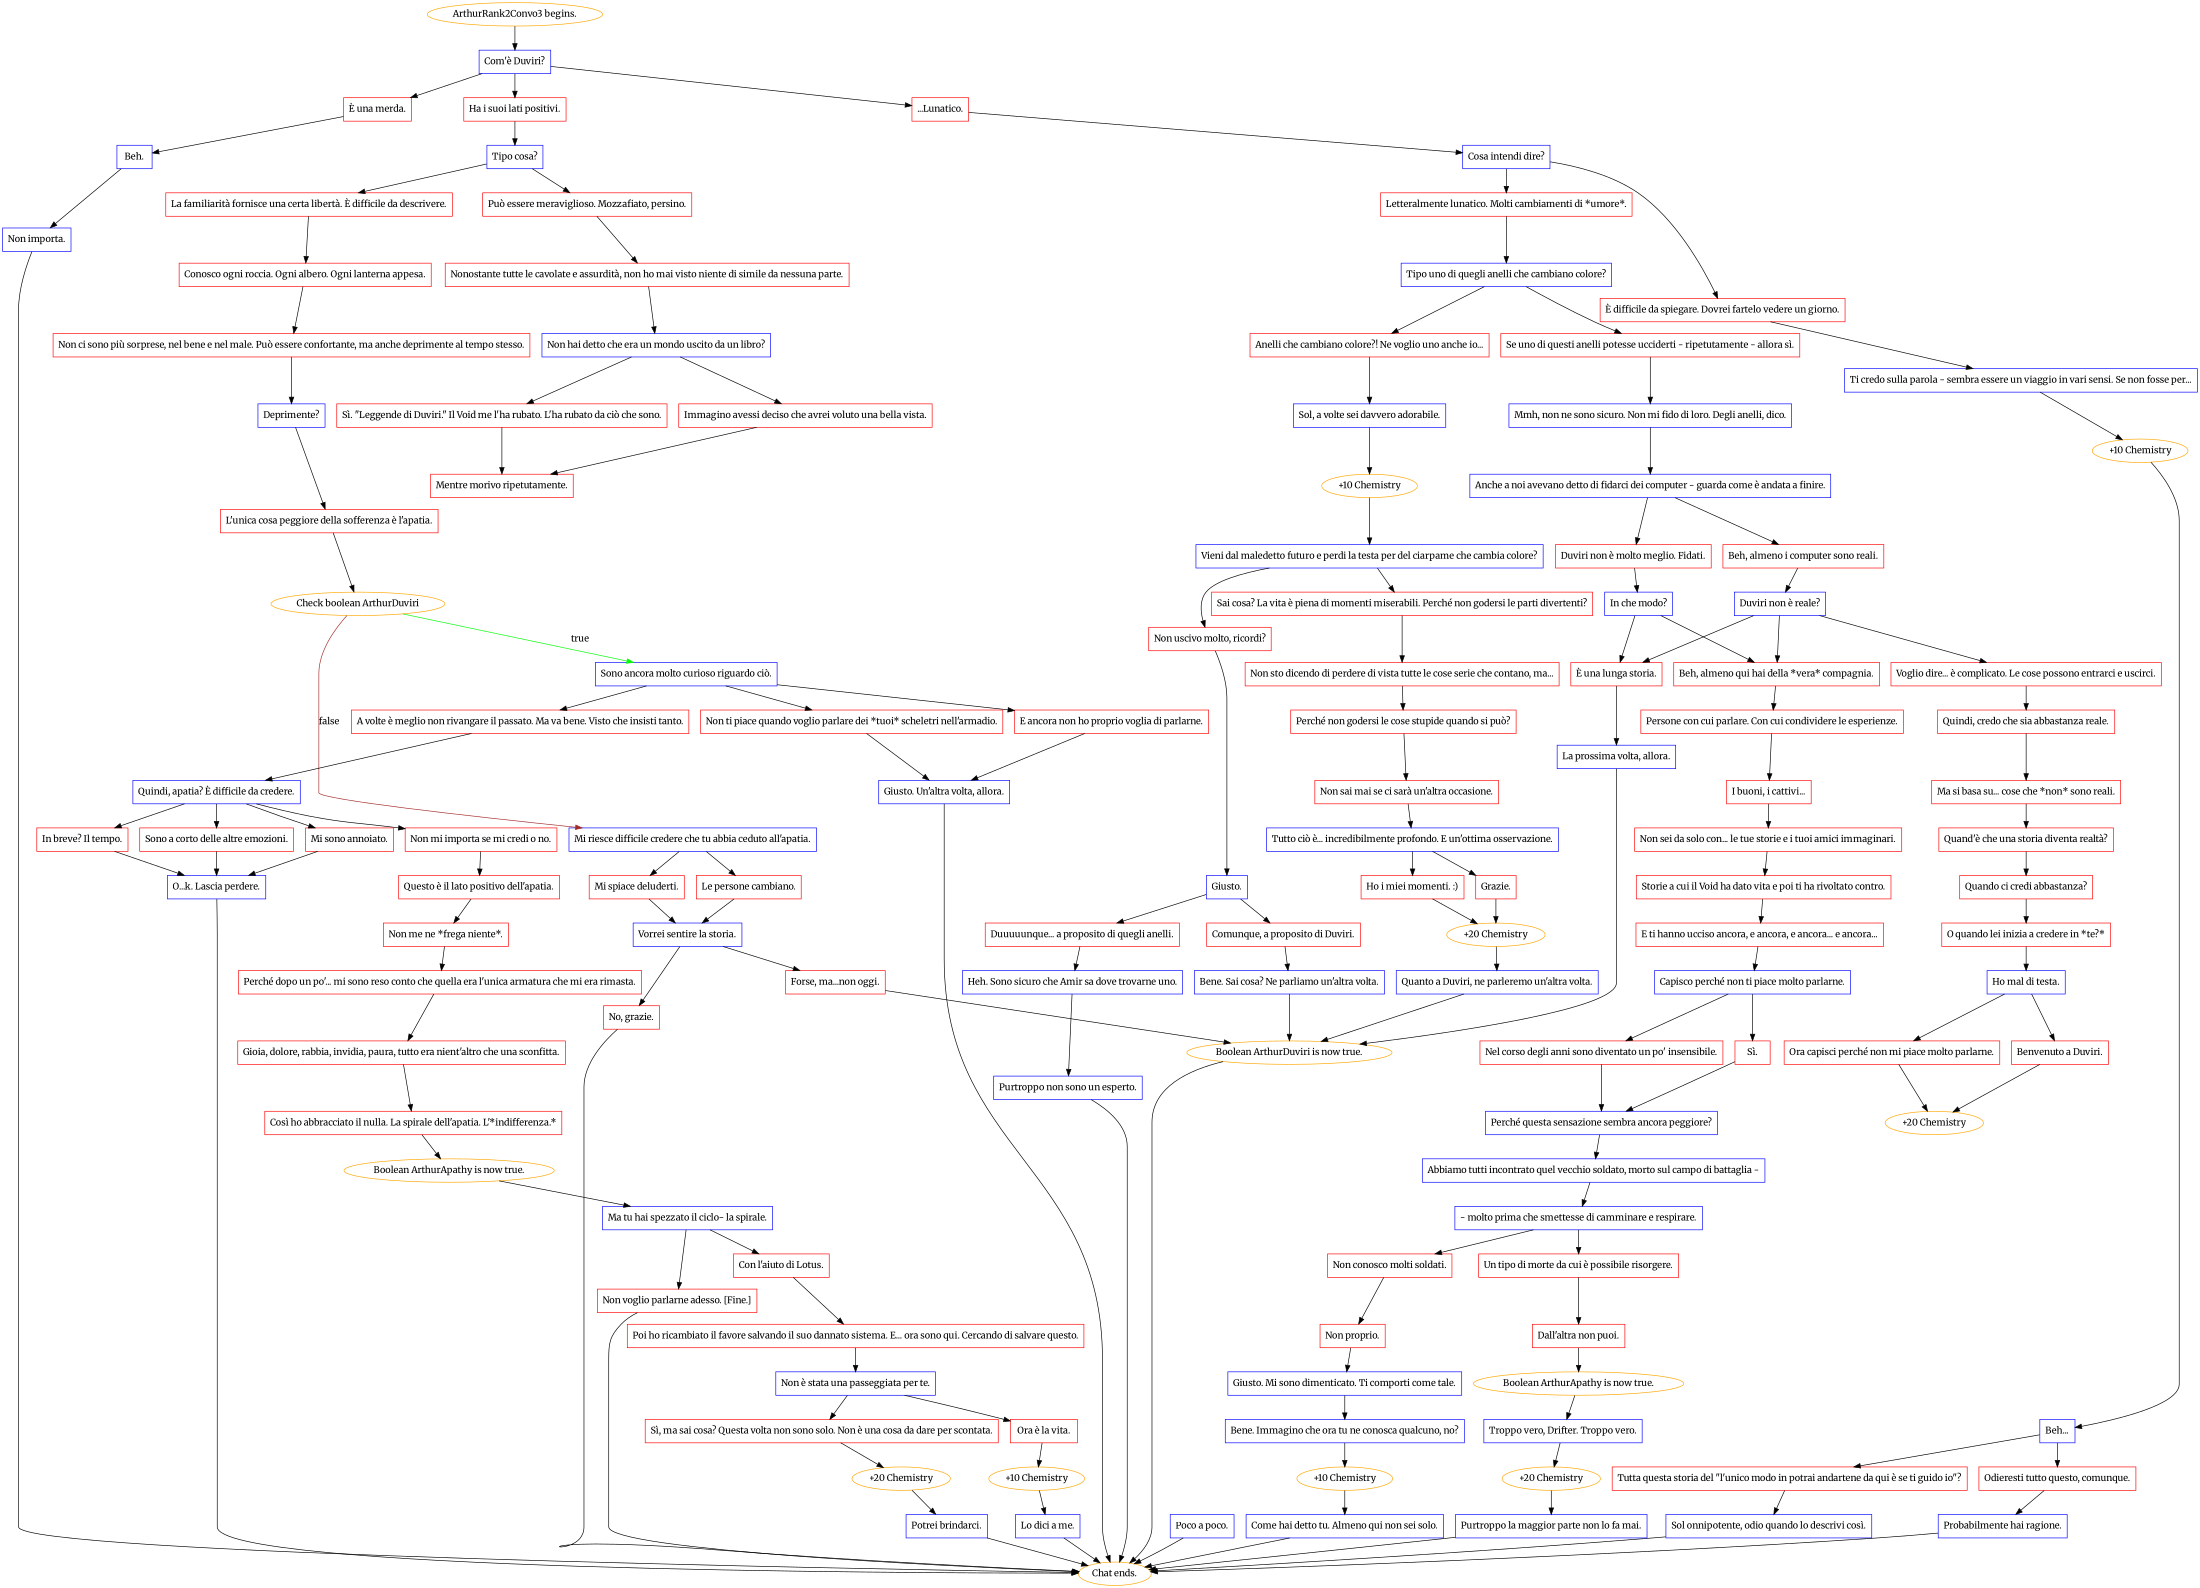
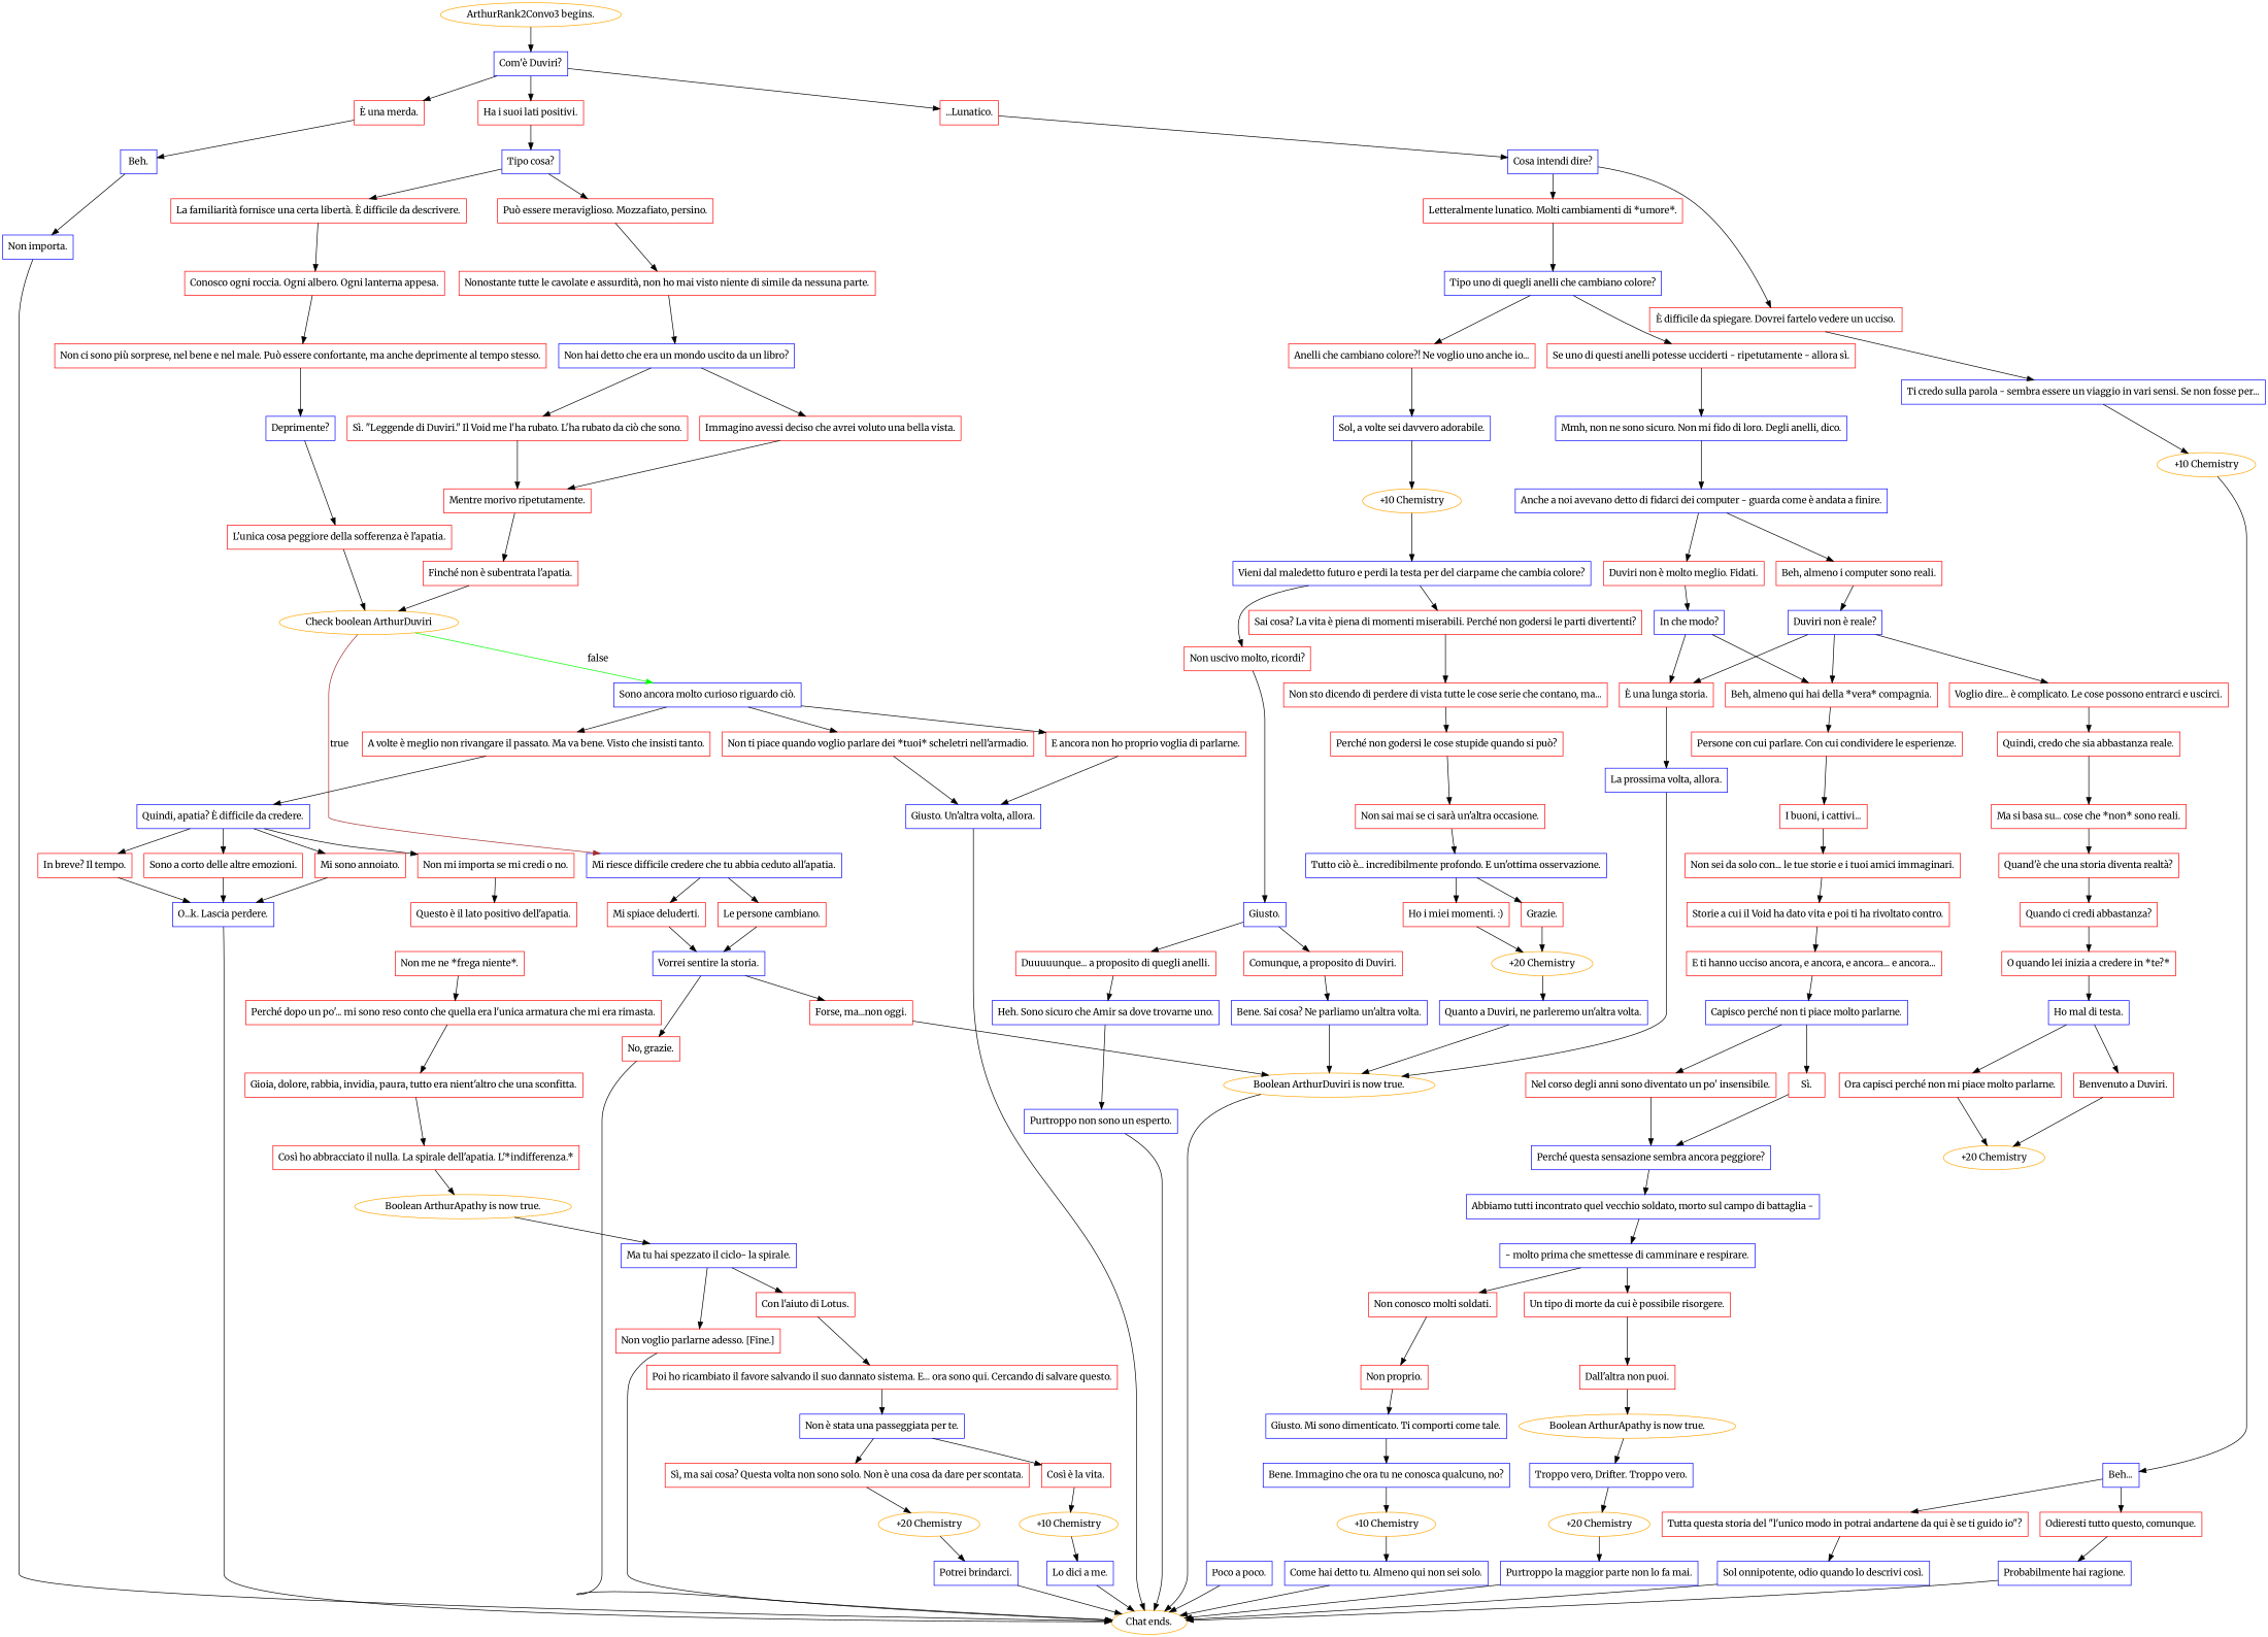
  digraph {
    fontname=Merriweather
    node [color=red fontname=Merriweather shape=box]
    edge [fontname=Merriweather]
    "ArthurRank2Convo3 begins." [color=orange shape=""]
    n2 [color=blue label="Com'è Duviri?"]
    n3 [label="Ha i suoi lati positivi."]
    n4 [label="...Lunatico."]
    n5 [label="È una merda."]
    n6 [color=blue label="Tipo cosa?"]
    n7 [color=blue label="Cosa intendi dire?"]
    n8 [color=blue label="Beh."]
    n9 [label="Può essere meraviglioso. Mozzafiato, persino."]
    n10 [label="La familiarità fornisce una certa libertà. È difficile da descrivere."]
    n11 [label="Letteralmente lunatico. Molti cambiamenti di *umore*."]
-   n12 [label="È difficile da spiegare. Dovrei fartelo vedere un giorno."]
+   n12 [label="È difficile da spiegare. Dovrei fartelo vedere un ucciso."]
    n13 [color=blue label="Non importa."]
    n14 [label="Nonostante tutte le cavolate e assurdità, non ho mai visto niente di simile da nessuna parte."]
    n15 [label="Conosco ogni roccia. Ogni albero. Ogni lanterna appesa."]
    n16 [color=blue label="Tipo uno di quegli anelli che cambiano colore?"]
    n17 [color=blue label="Ti credo sulla parola - sembra essere un viaggio in vari sensi. Se non fosse per..."]
    "Chat ends." [color=orange shape=""]
    n19 [color=blue label="Non hai detto che era un mondo uscito da un libro?"]
    n20 [label="Non ci sono più sorprese, nel bene e nel male. Può essere confortante, ma anche deprimente al tempo stesso."]
    n21 [label="Se uno di questi anelli potesse ucciderti - ripetutamente - allora sì."]
    n22 [label="Anelli che cambiano colore?! Ne voglio uno anche io..."]
    n23 [color=orange label="+10 Chemistry" shape=""]
    n24 [label="Sì. \"Leggende di Duviri.\" Il Void me l'ha rubato. L'ha rubato da ciò che sono."]
    n25 [label="Immagino avessi deciso che avrei voluto una bella vista."]
    n26 [color=blue label="Deprimente?"]
    n27 [color=blue label="Mmh, non ne sono sicuro. Non mi fido di loro. Degli anelli, dico."]
    n28 [color=blue label="Sol, a volte sei davvero adorabile."]
    n29 [color=blue label="Beh..."]
    n30 [label="Mentre morivo ripetutamente."]
    n31 [label="L'unica cosa peggiore della sofferenza è l'apatia."]
    n32 [color=blue label="Anche a noi avevano detto di fidarci dei computer - guarda come è andata a finire."]
    n33 [color=orange label="+10 Chemistry" shape=""]
    n34 [label="Odieresti tutto questo, comunque."]
    n35 [label="Tutta questa storia del \"l'unico modo in potrai andartene da qui è se ti guido io\"?"]
+   n36 [label="Finché non è subentrata l'apatia."]
    n37 [color=orange label="Check boolean ArthurDuviri" shape=""]
    n38 [label="Duviri non è molto meglio. Fidati."]
    n39 [label="Beh, almeno i computer sono reali."]
    n40 [color=blue label="Vieni dal maledetto futuro e perdi la testa per del ciarpame che cambia colore?"]
    n41 [color=blue label="Probabilmente hai ragione."]
    n42 [color=blue label="Sol onnipotente, odio quando lo descrivi così."]
    n43 [color=blue label="Sono ancora molto curioso riguardo ciò."]
    n44 [color=blue label="Mi riesce difficile credere che tu abbia ceduto all'apatia."]
    n45 [color=blue label="In che modo?"]
    n46 [color=blue label="Duviri non è reale?"]
    n47 [label="Sai cosa? La vita è piena di momenti miserabili. Perché non godersi le parti divertenti?"]
    n48 [label="Non uscivo molto, ricordi?"]
    n49 [label="E ancora non ho proprio voglia di parlarne."]
    n50 [label="Non ti piace quando voglio parlare dei *tuoi* scheletri nell'armadio."]
    n51 [label="A volte è meglio non rivangare il passato. Ma va bene. Visto che insisti tanto."]
    n52 [label="Mi spiace deluderti."]
    n53 [label="Le persone cambiano."]
    n54 [label="Beh, almeno qui hai della *vera* compagnia."]
    n55 [label="È una lunga storia."]
    n56 [label="Voglio dire... è complicato. Le cose possono entrarci e uscirci."]
    n57 [label="Non sto dicendo di perdere di vista tutte le cose serie che contano, ma..."]
    n58 [color=blue label="Giusto."]
    n59 [color=blue label="Giusto. Un'altra volta, allora."]
    n60 [color=blue label="Quindi, apatia? È difficile da credere."]
    n61 [color=blue label="Vorrei sentire la storia."]
    n62 [label="Persone con cui parlare. Con cui condividere le esperienze."]
    n63 [color=blue label="La prossima volta, allora."]
    n64 [label="Quindi, credo che sia abbastanza reale."]
    n65 [label="Perché non godersi le cose stupide quando si può?"]
    n66 [label="Comunque, a proposito di Duviri."]
    n67 [label="Duuuuunque... a proposito di quegli anelli."]
    n68 [label="In breve? Il tempo."]
    n69 [label="Non mi importa se mi credi o no."]
    n70 [label="Sono a corto delle altre emozioni."]
    n71 [label="Mi sono annoiato."]
    n72 [label="Forse, ma...non oggi."]
    n73 [label="No, grazie."]
    n74 [label="I buoni, i cattivi..."]
    n75 [color=orange label="Boolean ArthurDuviri is now true." shape=""]
    n76 [label="Ma si basa su... cose che *non* sono reali."]
    n77 [label="Non sai mai se ci sarà un'altra occasione."]
    n78 [color=blue label="Bene. Sai cosa? Ne parliamo un'altra volta."]
    n79 [color=blue label="Heh. Sono sicuro che Amir sa dove trovarne uno."]
    n80 [color=blue label="O...k. Lascia perdere."]
    n81 [label="Questo è il lato positivo dell'apatia."]
    n82 [label="Non sei da solo con... le tue storie e i tuoi amici immaginari."]
    n83 [label="Quand'è che una storia diventa realtà?"]
    n84 [color=blue label="Tutto ciò è... incredibilmente profondo. E un'ottima osservazione."]
    n85 [color=blue label="Purtroppo non sono un esperto."]
    n86 [label="Non me ne *frega niente*."]
    n87 [label="Storie a cui il Void ha dato vita e poi ti ha rivoltato contro."]
    n88 [label="Quando ci credi abbastanza?"]
    n89 [label="Grazie."]
    n90 [label="Ho i miei momenti. :)"]
    n91 [label="Perché dopo un po'... mi sono reso conto che quella era l'unica armatura che mi era rimasta."]
    n92 [label="E ti hanno ucciso ancora, e ancora, e ancora... e ancora..."]
    n93 [label="O quando lei inizia a credere in *te?*"]
    n94 [color=orange label="+20 Chemistry" shape=""]
    n95 [label="Gioia, dolore, rabbia, invidia, paura, tutto era nient'altro che una sconfitta."]
    n96 [color=blue label="Capisco perché non ti piace molto parlarne."]
    n97 [color=blue label="Ho mal di testa."]
    n98 [color=blue label="Quanto a Duviri, ne parleremo un'altra volta."]
    n99 [label="Così ho abbracciato il nulla. La spirale dell'apatia. L'*indifferenza.*"]
    n100 [label="Sì."]
    n101 [label="Nel corso degli anni sono diventato un po' insensibile."]
    n102 [label="Benvenuto a Duviri."]
    n103 [label="Ora capisci perché non mi piace molto parlarne."]
    n104 [color=orange label="Boolean ArthurApathy is now true." shape=""]
    n105 [color=blue label="Perché questa sensazione sembra ancora peggiore?"]
    n106 [color=orange label="+20 Chemistry" shape=""]
    n107 [color=blue label="Ma tu hai spezzato il ciclo- la spirale."]
    n108 [color=blue label="Abbiamo tutti incontrato quel vecchio soldato, morto sul campo di battaglia -"]
    n109 [label="Con l'aiuto di Lotus."]
    n110 [label="Non voglio parlarne adesso. [Fine.]"]
    n111 [color=blue label="- molto prima che smettesse di camminare e respirare."]
    n112 [label="Poi ho ricambiato il favore salvando il suo dannato sistema. E... ora sono qui. Cercando di salvare questo."]
    n113 [label="Un tipo di morte da cui è possibile risorgere."]
    n114 [label="Non conosco molti soldati."]
    n115 [color=blue label="Poco a poco."]
    n116 [color=blue label="Non è stata una passeggiata per te."]
    n117 [label="Dall'altra non puoi."]
    n118 [label="Non proprio."]
-   n119 [label="Ora è la vita."]
+   n119 [label="Così è la vita."]
    n120 [label="Sì, ma sai cosa? Questa volta non sono solo. Non è una cosa da dare per scontata."]
    n121 [color=orange label="Boolean ArthurApathy is now true." shape=""]
    n122 [color=blue label="Giusto. Mi sono dimenticato. Ti comporti come tale."]
    n123 [color=orange label="+10 Chemistry" shape=""]
    n124 [color=orange label="+20 Chemistry" shape=""]
    n125 [color=blue label="Troppo vero, Drifter. Troppo vero."]
    n126 [color=blue label="Bene. Immagino che ora tu ne conosca qualcuno, no?"]
    n127 [color=blue label="Lo dici a me."]
    n128 [color=blue label="Potrei brindarci."]
    n129 [color=orange label="+20 Chemistry" shape=""]
    n130 [color=orange label="+10 Chemistry" shape=""]
    n131 [color=blue label="Purtroppo la maggior parte non lo fa mai."]
    n132 [color=blue label="Come hai detto tu. Almeno qui non sei solo."]
    "ArthurRank2Convo3 begins." -> n2
    n2 -> n3
    n2 -> n4
    n2 -> n5
    n3 -> n6
    n4 -> n7
    n5 -> n8
    n6 -> n9
    n6 -> n10
    n7 -> n11
    n7 -> n12
    n8 -> n13
    n9 -> n14
    n10 -> n15
    n11 -> n16
    n12 -> n17
    n13 -> "Chat ends."
    n14 -> n19
    n15 -> n20
    n16 -> n21
    n16 -> n22
    n17 -> n23
    n19 -> n24
    n19 -> n25
    n20 -> n26
    n21 -> n27
    n22 -> n28
    n23 -> n29
    n24 -> n30
    n25 -> n30
    n26 -> n31
    n27 -> n32
    n28 -> n33
    n29 -> n34
    n29 -> n35
+   n30 -> n36
    n31 -> n37
    n32 -> n38
    n32 -> n39
    n33 -> n40
    n34 -> n41
    n35 -> n42
-   n37 -> n43 [color=green label=true]
-   n37 -> n44 [color=brown label=false]
+   n36 -> n37
+   n37 -> n43 [color=green label=false]
+   n37 -> n44 [color=brown label=true]
    n38 -> n45
    n39 -> n46
    n40 -> n47
    n40 -> n48
    n41 -> "Chat ends."
    n42 -> "Chat ends."
    n43 -> n49
    n43 -> n50
    n43 -> n51
    n44 -> n52
    n44 -> n53
    n45 -> n54
    n45 -> n55
    n46 -> n54
    n46 -> n55
    n46 -> n56
    n47 -> n57
    n48 -> n58
    n49 -> n59
    n50 -> n59
    n51 -> n60
    n52 -> n61
    n53 -> n61
    n54 -> n62
    n55 -> n63
    n56 -> n64
    n57 -> n65
    n58 -> n66
    n58 -> n67
    n59 -> "Chat ends."
    n60 -> n68
    n60 -> n69
    n60 -> n70
    n60 -> n71
    n61 -> n72
    n61 -> n73
    n62 -> n74
    n63 -> n75
    n64 -> n76
    n65 -> n77
    n66 -> n78
    n67 -> n79
    n68 -> n80
    n69 -> n81
    n70 -> n80
    n71 -> n80
    n72 -> n75
    n73 -> "Chat ends."
    n74 -> n82
    n75 -> "Chat ends."
    n76 -> n83
    n77 -> n84
    n78 -> n75
    n79 -> n85
    n80 -> "Chat ends."
-   n81 -> n86
    n82 -> n87
    n83 -> n88
    n84 -> n89
    n84 -> n90
    n85 -> "Chat ends."
    n86 -> n91
    n87 -> n92
    n88 -> n93
    n89 -> n94
    n90 -> n94
    n91 -> n95
    n92 -> n96
    n93 -> n97
    n94 -> n98
    n95 -> n99
    n96 -> n100
    n96 -> n101
    n97 -> n102
    n97 -> n103
    n98 -> n75
    n99 -> n104
    n100 -> n105
    n101 -> n105
    n102 -> n106
    n103 -> n106
    n104 -> n107
    n105 -> n108
    n107 -> n109
    n107 -> n110
    n108 -> n111
    n109 -> n112
    n110 -> "Chat ends."
    n111 -> n113
    n111 -> n114
    n112 -> n116
    n113 -> n117
    n114 -> n118
    n115 -> "Chat ends."
    n116 -> n119
    n116 -> n120
    n117 -> n121
    n118 -> n122
    n119 -> n123
    n120 -> n124
    n121 -> n125
    n122 -> n126
    n123 -> n127
    n124 -> n128
    n125 -> n129
    n126 -> n130
    n127 -> "Chat ends."
    n128 -> "Chat ends."
    n129 -> n131
    n130 -> n132
    n131 -> "Chat ends."
    n132 -> "Chat ends."
  }
